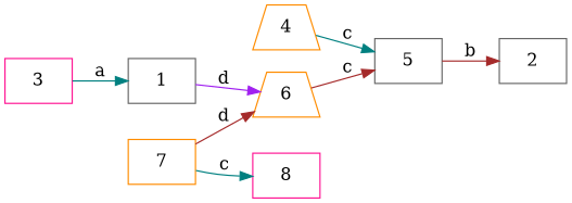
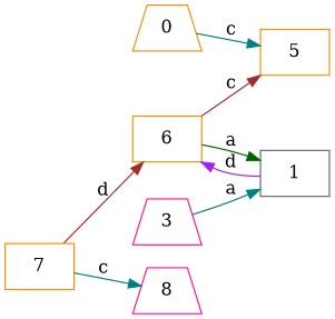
  strict digraph {
    fontname="DejaVu Serif"
    rankdir=LR
    node [color=darkorange fontname="DejaVu Serif" shape=box]
    edge [color=teal fontname="DejaVu Serif"]
-   0 [shape=trapezium label=4]
-   5 [color=gray40]
-   2 [color=gray40]
+   0 [shape=trapezium]
+   5
    1 [color=gray40]
-   6 [shape=trapezium]
-   3 [color=deeppink]
+   6
+   3 [color=deeppink shape=trapezium]
    7
-   8 [color=deeppink]
+   8 [color=deeppink shape=trapezium]
    0 -> 5 [label=c]
-   5 -> 2 [color=brown label=b]
    1 -> 6 [color=purple label=d]
    6 -> 5 [color=brown label=c]
+   6 -> 1 [color=darkgreen label=a]
    3 -> 1 [label=a]
    7 -> 6 [color=brown label=d]
    7 -> 8 [label=c]
  }
